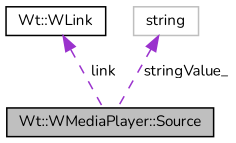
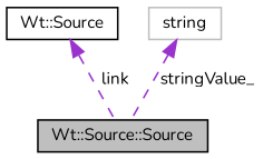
  digraph {
    fontname=Nunito
    node [color=black fillcolor=white fontname=Nunito fontsize=10 shape=record style=filled]
    edge [color=darkorchid3 dir=back fontname=Nunito fontsize=10 labelfontname=Helvetica labelfontsize=10 style=dashed]
-   n1 [fillcolor=grey75 fontcolor=black height=0.2 label="Wt::WMediaPlayer::Source" width=0.4]
-   n2 [height=0.2 label="Wt::WLink" width=0.4]
+   n1 [fillcolor=grey75 fontcolor=black height=0.2 label="Wt::Source::Source" width=0.4]
+   n2 [height=0.2 label="Wt::Source" width=0.4]
    n3 [color=grey75 height=0.2 label=string width=0.4]
    n2 -> n1 [label=" link"]
    n3 -> n1 [label=" stringValue_"]
  }
